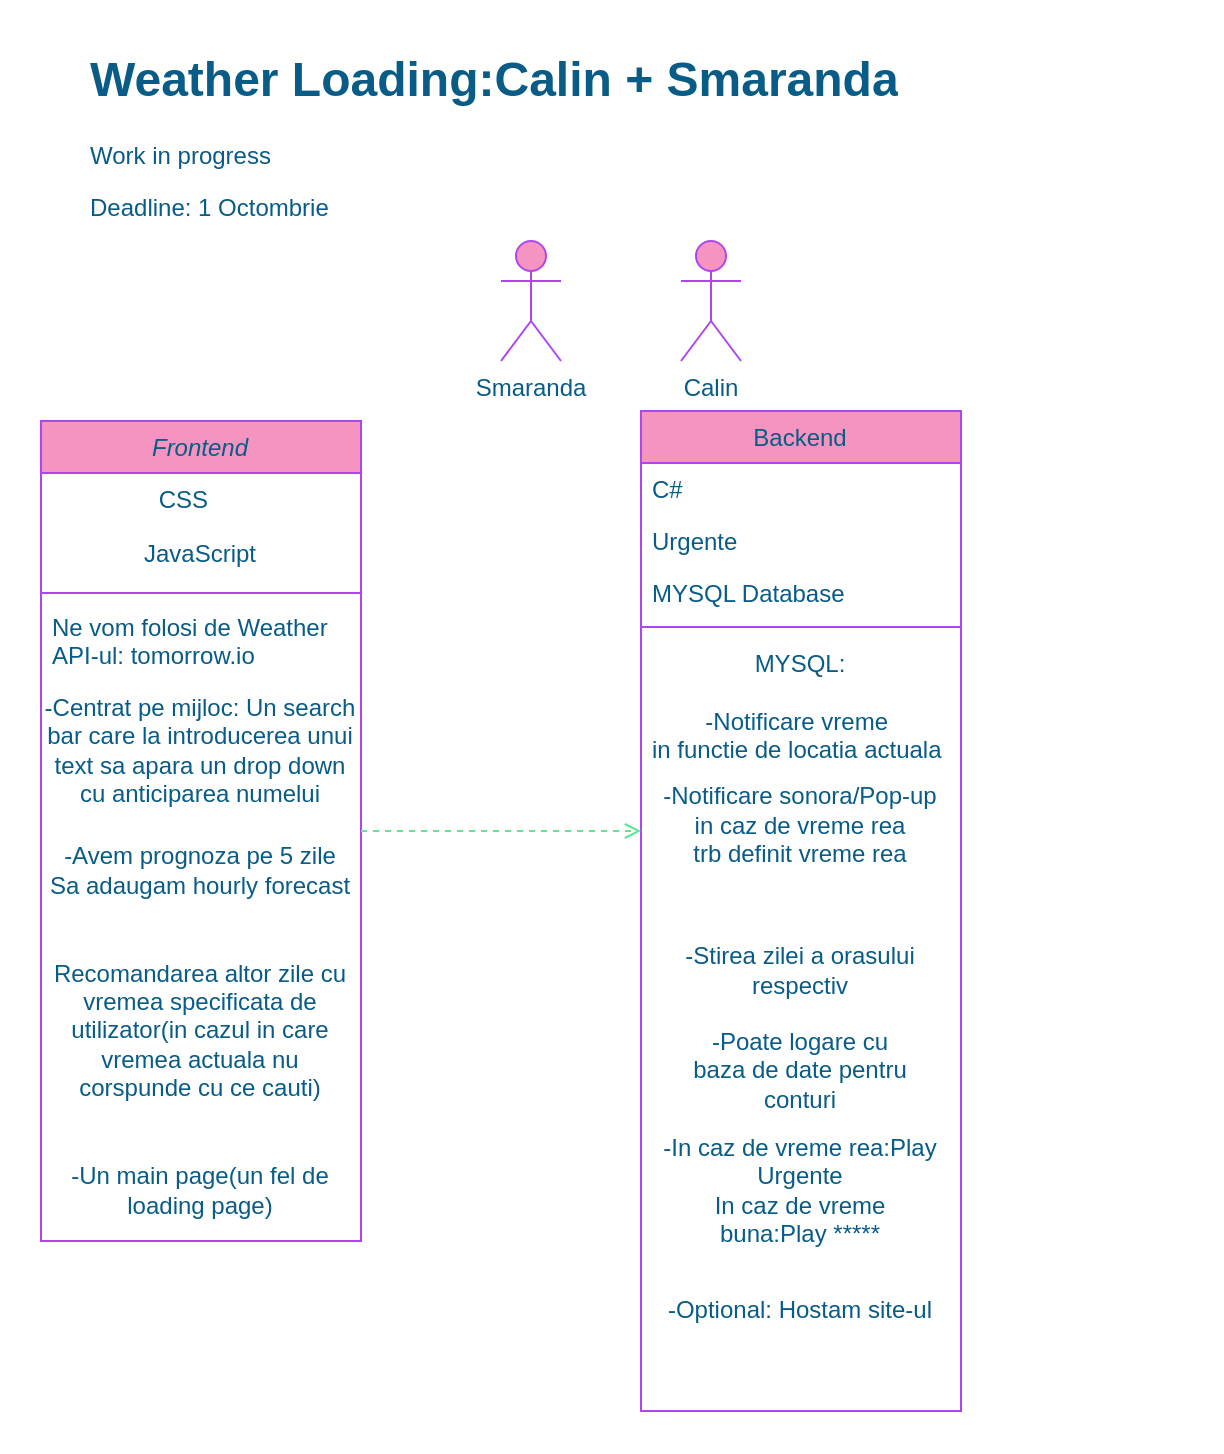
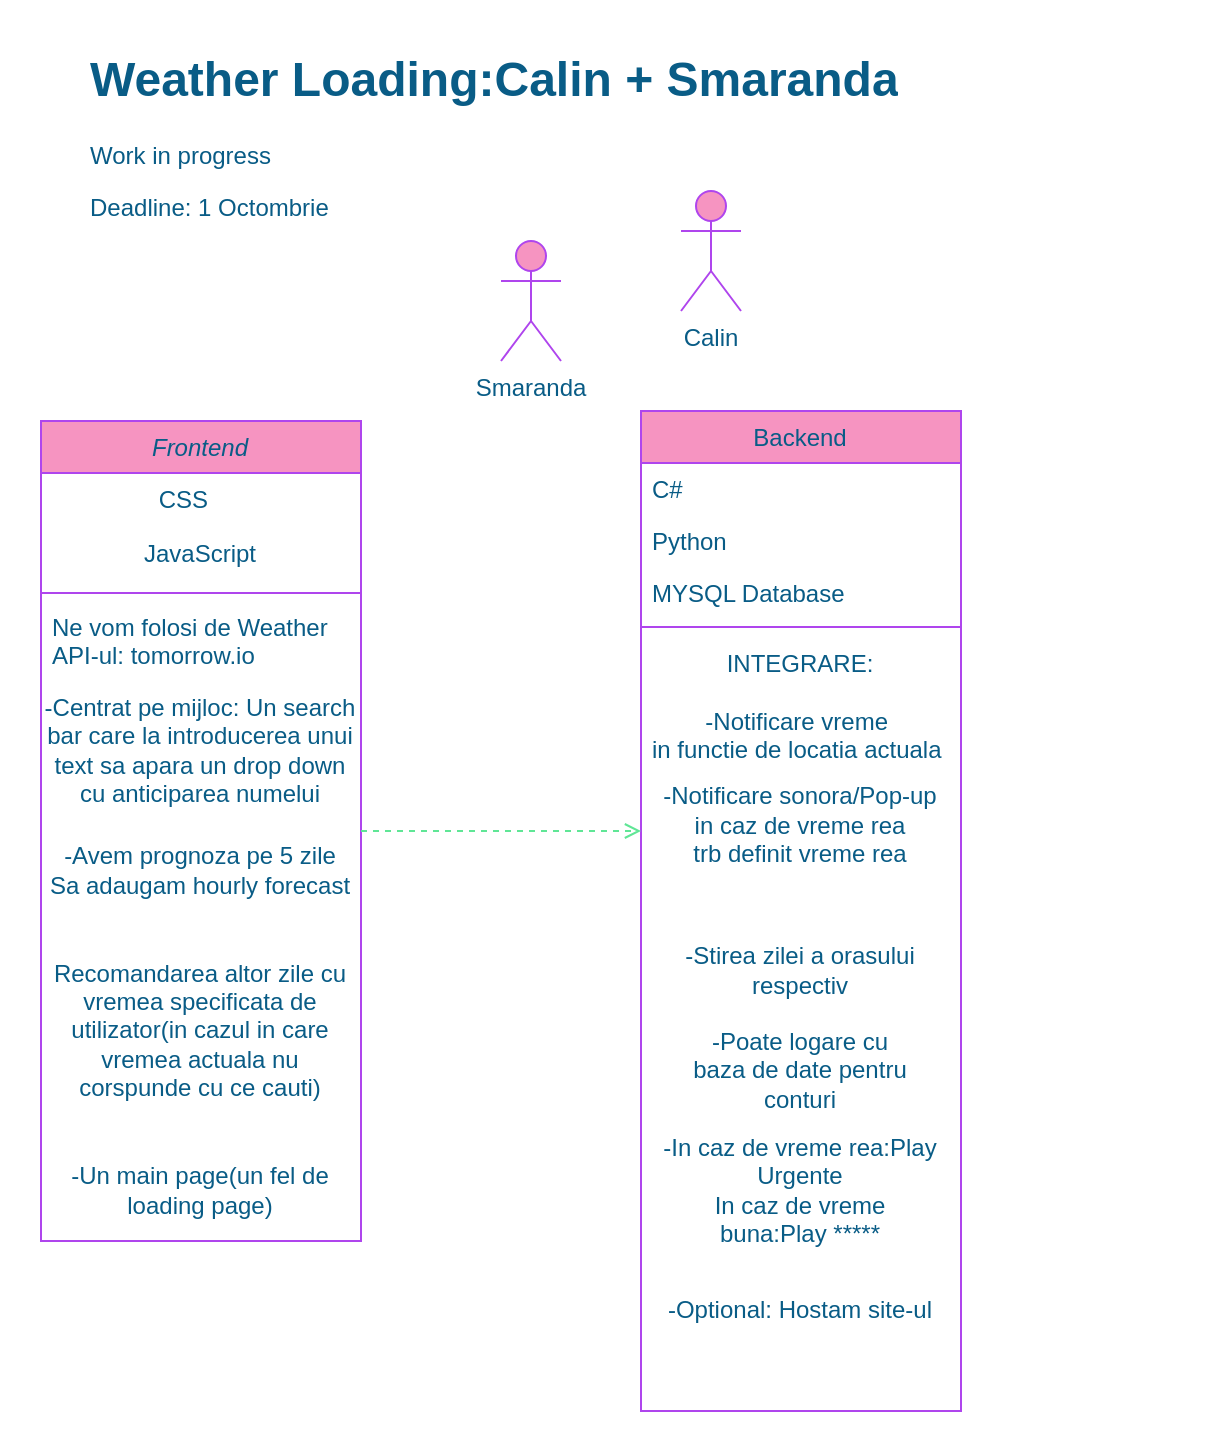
  <mxCell id="0" />
  <mxCell id="1" parent="0" />
  <mxCell id="2" value="    Frontend    " style="swimlane;fontStyle=2;align=center;verticalAlign=top;childLayout=stackLayout;horizontal=1;startSize=26;horizontalStack=0;resizeParent=1;resizeLast=0;collapsible=1;marginBottom=0;rounded=0;shadow=0;strokeWidth=1;fillColor=#F694C1;strokeColor=#AF45ED;fontColor=#095C86;" parent="1" vertex="1"><mxGeometry x="20" y="210" width="160" height="410" as="geometry"><mxRectangle x="230" y="140" width="160" height="26" as="alternateBounds" /></mxGeometry></mxCell>
  <mxCell id="3" value="                CSS" style="text;align=left;verticalAlign=top;spacingLeft=4;spacingRight=4;overflow=hidden;rotatable=0;points=[[0,0.5],[1,0.5]];portConstraint=eastwest;fontColor=#095C86;" parent="2" vertex="1"><mxGeometry y="26" width="160" height="26" as="geometry" /></mxCell>
  <mxCell id="4" value="JavaScript" style="text;html=1;strokeColor=none;fillColor=none;align=center;verticalAlign=middle;whiteSpace=wrap;rounded=0;fontColor=#095C86;" vertex="1" parent="2"><mxGeometry y="52" width="160" height="30" as="geometry" /></mxCell>
  <mxCell id="5" value="" style="line;html=1;strokeWidth=1;align=left;verticalAlign=middle;spacingTop=-1;spacingLeft=3;spacingRight=3;rotatable=0;labelPosition=right;points=[];portConstraint=eastwest;fillColor=#F694C1;strokeColor=#AF45ED;fontColor=#095C86;" parent="2" vertex="1"><mxGeometry y="82" width="160" height="8" as="geometry" /></mxCell>
  <mxCell id="6" value="Ne vom folosi de Weather&#10;API-ul: tomorrow.io&#10;" style="text;align=left;verticalAlign=top;spacingLeft=4;spacingRight=4;overflow=hidden;rotatable=0;points=[[0,0.5],[1,0.5]];portConstraint=eastwest;rounded=0;shadow=0;html=0;fontColor=#095C86;" vertex="1" parent="2"><mxGeometry y="90" width="160" height="320" as="geometry" /></mxCell>
  <mxCell id="7" value="                                                        Backend                                                        " style="swimlane;fontStyle=0;align=center;verticalAlign=top;childLayout=stackLayout;horizontal=1;startSize=26;horizontalStack=0;resizeParent=1;resizeLast=0;collapsible=1;marginBottom=0;rounded=0;shadow=0;strokeWidth=1;fillColor=#F694C1;strokeColor=#AF45ED;fontColor=#095C86;" parent="1" vertex="1"><mxGeometry x="320" y="205" width="160" height="500" as="geometry"><mxRectangle x="550" y="140" width="160" height="26" as="alternateBounds" /></mxGeometry></mxCell>
  <mxCell id="8" value="C#" style="text;align=left;verticalAlign=top;spacingLeft=4;spacingRight=4;overflow=hidden;rotatable=0;points=[[0,0.5],[1,0.5]];portConstraint=eastwest;rounded=0;shadow=0;html=0;fontColor=#095C86;" parent="7" vertex="1"><mxGeometry y="26" width="160" height="26" as="geometry" /></mxCell>
- <mxCell id="9" value="Urgente" style="text;align=left;verticalAlign=top;spacingLeft=4;spacingRight=4;overflow=hidden;rotatable=0;points=[[0,0.5],[1,0.5]];portConstraint=eastwest;rounded=0;shadow=0;html=0;fontColor=#095C86;" parent="7" vertex="1"><mxGeometry y="52" width="160" height="26" as="geometry" /></mxCell>
+ <mxCell id="9" value="Python" style="text;align=left;verticalAlign=top;spacingLeft=4;spacingRight=4;overflow=hidden;rotatable=0;points=[[0,0.5],[1,0.5]];portConstraint=eastwest;rounded=0;shadow=0;html=0;fontColor=#095C86;" parent="7" vertex="1"><mxGeometry y="52" width="160" height="26" as="geometry" /></mxCell>
  <mxCell id="10" value="MYSQL Database" style="text;align=left;verticalAlign=top;spacingLeft=4;spacingRight=4;overflow=hidden;rotatable=0;points=[[0,0.5],[1,0.5]];portConstraint=eastwest;rounded=0;shadow=0;html=0;fontColor=#095C86;" parent="7" vertex="1"><mxGeometry y="78" width="160" height="26" as="geometry" /></mxCell>
  <mxCell id="11" value="" style="line;html=1;strokeWidth=1;align=left;verticalAlign=middle;spacingTop=-1;spacingLeft=3;spacingRight=3;rotatable=0;labelPosition=right;points=[];portConstraint=eastwest;fillColor=#F694C1;strokeColor=#AF45ED;fontColor=#095C86;" parent="7" vertex="1"><mxGeometry y="104" width="160" height="8" as="geometry" /></mxCell>
- <mxCell id="12" value="MYSQL:" style="text;html=1;strokeColor=none;fillColor=none;align=center;verticalAlign=middle;whiteSpace=wrap;rounded=0;fontColor=#095C86;" vertex="1" parent="7"><mxGeometry y="112" width="160" height="30" as="geometry" /></mxCell>
+ <mxCell id="12" value="INTEGRARE:" style="text;html=1;strokeColor=none;fillColor=none;align=center;verticalAlign=middle;whiteSpace=wrap;rounded=0;fontColor=#095C86;" vertex="1" parent="7"><mxGeometry y="112" width="160" height="30" as="geometry" /></mxCell>
  <mxCell id="13" value="        -Notificare vreme&#10;in functie de locatia actuala&#10;&#10;" style="text;align=left;verticalAlign=top;spacingLeft=4;spacingRight=4;overflow=hidden;rotatable=0;points=[[0,0.5],[1,0.5]];portConstraint=eastwest;fontColor=#095C86;" parent="7" vertex="1"><mxGeometry y="142" width="160" height="36" as="geometry" /></mxCell>
  <mxCell id="14" value="&lt;div&gt;&lt;br&gt;&lt;/div&gt;&lt;div&gt;&lt;br&gt;&lt;/div&gt;&lt;div&gt;-Notificare sonora/Pop-up &lt;br&gt;&lt;/div&gt;&lt;div&gt;in caz de vreme rea&lt;/div&gt;&lt;div&gt;trb definit vreme rea&lt;br&gt;&lt;/div&gt;" style="text;html=1;strokeColor=none;fillColor=none;align=center;verticalAlign=middle;whiteSpace=wrap;rounded=0;fontColor=#095C86;" vertex="1" parent="7"><mxGeometry y="178" width="160" height="30" as="geometry" /></mxCell>
  <mxCell id="15" value="" style="endArrow=open;shadow=0;strokeWidth=1;rounded=0;endFill=1;edgeStyle=elbowEdgeStyle;elbow=vertical;strokeColor=#60E696;fontColor=#095C86;dashed=1;" parent="1" source="2" target="7" edge="1"><mxGeometry x="0.5" y="41" relative="1" as="geometry"><mxPoint x="180" y="312" as="sourcePoint" /><mxPoint x="340" y="312" as="targetPoint" /><mxPoint x="-40" y="32" as="offset" /></mxGeometry></mxCell>
  <mxCell id="16" value="&lt;h1&gt;Weather Loading:Calin + Smaranda&lt;br&gt;&lt;/h1&gt;&lt;p&gt;Work in progress&lt;/p&gt;&lt;p&gt;Deadline: 1 Octombrie&lt;br&gt;&lt;/p&gt;" style="text;html=1;strokeColor=none;fillColor=none;spacing=5;spacingTop=-20;whiteSpace=wrap;overflow=hidden;rounded=0;fontColor=#095C86;" vertex="1" parent="1"><mxGeometry x="40" y="20" width="440" height="160" as="geometry" /></mxCell>
  <mxCell id="17" value="&lt;div&gt;-Stirea zilei a orasului&lt;/div&gt;&lt;div&gt;respectiv&lt;br&gt;&lt;/div&gt;" style="text;html=1;strokeColor=none;fillColor=none;align=center;verticalAlign=middle;whiteSpace=wrap;rounded=0;fontColor=#095C86;" vertex="1" parent="1"><mxGeometry x="320" y="470" width="160" height="30" as="geometry" /></mxCell>
  <mxCell id="18" style="edgeStyle=orthogonalEdgeStyle;rounded=0;orthogonalLoop=1;jettySize=auto;html=1;exitX=0.5;exitY=1;exitDx=0;exitDy=0;fontColor=#095C86;strokeColor=#60E696;fillColor=#F694C1;" edge="1" parent="1" source="17" target="17"><mxGeometry relative="1" as="geometry" /></mxCell>
  <mxCell id="19" value="&lt;div&gt;-Poate logare cu&lt;/div&gt;&lt;div&gt;baza de date pentru&lt;/div&gt;&lt;div&gt;conturi&lt;br&gt;&lt;/div&gt;" style="text;html=1;strokeColor=none;fillColor=none;align=center;verticalAlign=middle;whiteSpace=wrap;rounded=0;fontColor=#095C86;" vertex="1" parent="1"><mxGeometry x="320" y="520" width="160" height="30" as="geometry" /></mxCell>
  <mxCell id="20" value="&lt;div&gt;-In caz de vreme rea:Play Urgente&lt;/div&gt;&lt;div&gt;In caz de vreme buna:Play *****&lt;br&gt;&lt;/div&gt;" style="text;html=1;strokeColor=none;fillColor=none;align=center;verticalAlign=middle;whiteSpace=wrap;rounded=0;fontColor=#095C86;" vertex="1" parent="1"><mxGeometry x="330" y="580" width="140" height="30" as="geometry" /></mxCell>
  <mxCell id="21" value="-Optional: Hostam site-ul" style="text;html=1;strokeColor=none;fillColor=none;align=center;verticalAlign=middle;whiteSpace=wrap;rounded=0;fontColor=#095C86;" vertex="1" parent="1"><mxGeometry x="320" y="640" width="160" height="30" as="geometry" /></mxCell>
  <mxCell id="22" value="-Centrat pe mijloc: Un search bar care la introducerea unui text sa apara un drop down cu anticiparea numelui" style="text;html=1;strokeColor=none;fillColor=none;align=center;verticalAlign=middle;whiteSpace=wrap;rounded=0;fontColor=#095C86;" vertex="1" parent="1"><mxGeometry x="20" y="360" width="160" height="30" as="geometry" /></mxCell>
  <mxCell id="23" value="&lt;div&gt;-Avem prognoza pe 5 zile&lt;/div&gt;&lt;div&gt;Sa adaugam hourly forecast&lt;br&gt;&lt;/div&gt;" style="text;html=1;strokeColor=none;fillColor=none;align=center;verticalAlign=middle;whiteSpace=wrap;rounded=0;fontColor=#095C86;" vertex="1" parent="1"><mxGeometry x="20" y="420" width="160" height="30" as="geometry" /></mxCell>
  <mxCell id="24" value="Recomandarea altor zile cu vremea specificata de utilizator(in cazul in care vremea actuala nu corspunde cu ce cauti)" style="text;html=1;strokeColor=none;fillColor=none;align=center;verticalAlign=middle;whiteSpace=wrap;rounded=0;fontColor=#095C86;" vertex="1" parent="1"><mxGeometry x="20" y="500" width="160" height="30" as="geometry" /></mxCell>
  <mxCell id="25" value="-Un main page(un fel de loading page)" style="text;html=1;strokeColor=none;fillColor=none;align=center;verticalAlign=middle;whiteSpace=wrap;rounded=0;fontColor=#095C86;" vertex="1" parent="1"><mxGeometry x="20" y="580" width="160" height="30" as="geometry" /></mxCell>
  <mxCell id="26" value="Smaranda" style="shape=umlActor;verticalLabelPosition=bottom;verticalAlign=top;html=1;outlineConnect=0;fontColor=#095C86;strokeColor=#AF45ED;fillColor=#F694C1;" vertex="1" parent="1"><mxGeometry x="250" width="30" height="60" as="geometry" y="120" /></mxCell>
- <mxCell id="27" value="Calin" style="shape=umlActor;verticalLabelPosition=bottom;verticalAlign=top;html=1;outlineConnect=0;fontColor=#095C86;strokeColor=#AF45ED;fillColor=#F694C1;" vertex="1" parent="1"><mxGeometry x="340" width="30" height="60" as="geometry" y="120" /></mxCell>
+ <mxCell id="27" value="Calin" style="shape=umlActor;verticalLabelPosition=bottom;verticalAlign=top;html=1;outlineConnect=0;fontColor=#095C86;strokeColor=#AF45ED;fillColor=#F694C1;" vertex="1" parent="1"><mxGeometry x="340" y="95" width="30" height="60" as="geometry" /></mxCell>
